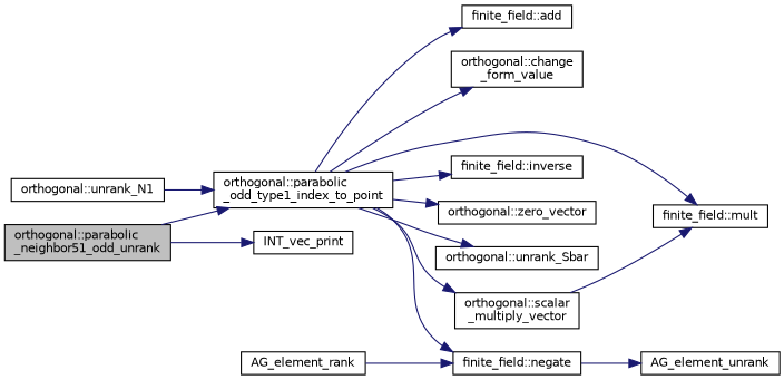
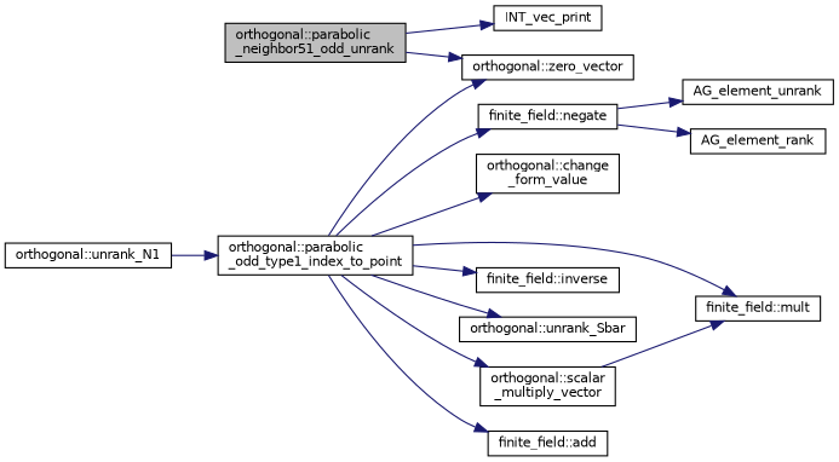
  digraph {
    rankdir=LR
    node [color=black fillcolor=white fontname=Helvetica fontsize=10 shape=record style=filled]
    edge [color=midnightblue fontname=Helvetica fontsize=10 labelfontname=Helvetica labelfontsize=10 style=solid]
    n1 [fillcolor=grey75 fontcolor=black height=0.2 label="orthogonal::parabolic\l_neighbor51_odd_unrank" width=0.4]
    n2 [height=0.2 label="orthogonal::parabolic\l_odd_type1_index_to_point" width=0.4]
    n3 [height=0.2 label=INT_vec_print width=0.4]
    n4 [height=0.2 label="finite_field::negate" width=0.4]
    n5 [height=0.2 label="orthogonal::change\l_form_value" width=0.4]
    n6 [height=0.2 label="finite_field::mult" width=0.4]
    n7 [height=0.2 label="finite_field::inverse" width=0.4]
    n8 [height=0.2 label="orthogonal::zero_vector" width=0.4]
    n9 [height=0.2 label="orthogonal::unrank_Sbar" width=0.4]
    n10 [height=0.2 label="orthogonal::scalar\l_multiply_vector" width=0.4]
    n11 [height=0.2 label="finite_field::add" width=0.4]
    n12 [height=0.2 label="orthogonal::unrank_N1" width=0.4]
    n13 [height=0.2 label=AG_element_unrank width=0.4]
    n14 [height=0.2 label=AG_element_rank width=0.4]
-   n1 -> n2
+   n1 -> n8
    n1 -> n3
    n2 -> n4
    n2 -> n5
    n2 -> n6
    n2 -> n7
    n2 -> n8
    n2 -> n9
    n2 -> n10
    n2 -> n11
    n4 -> n13
-   n14 -> n4
+   n4 -> n14
    n10 -> n6
    n12 -> n2
  }
